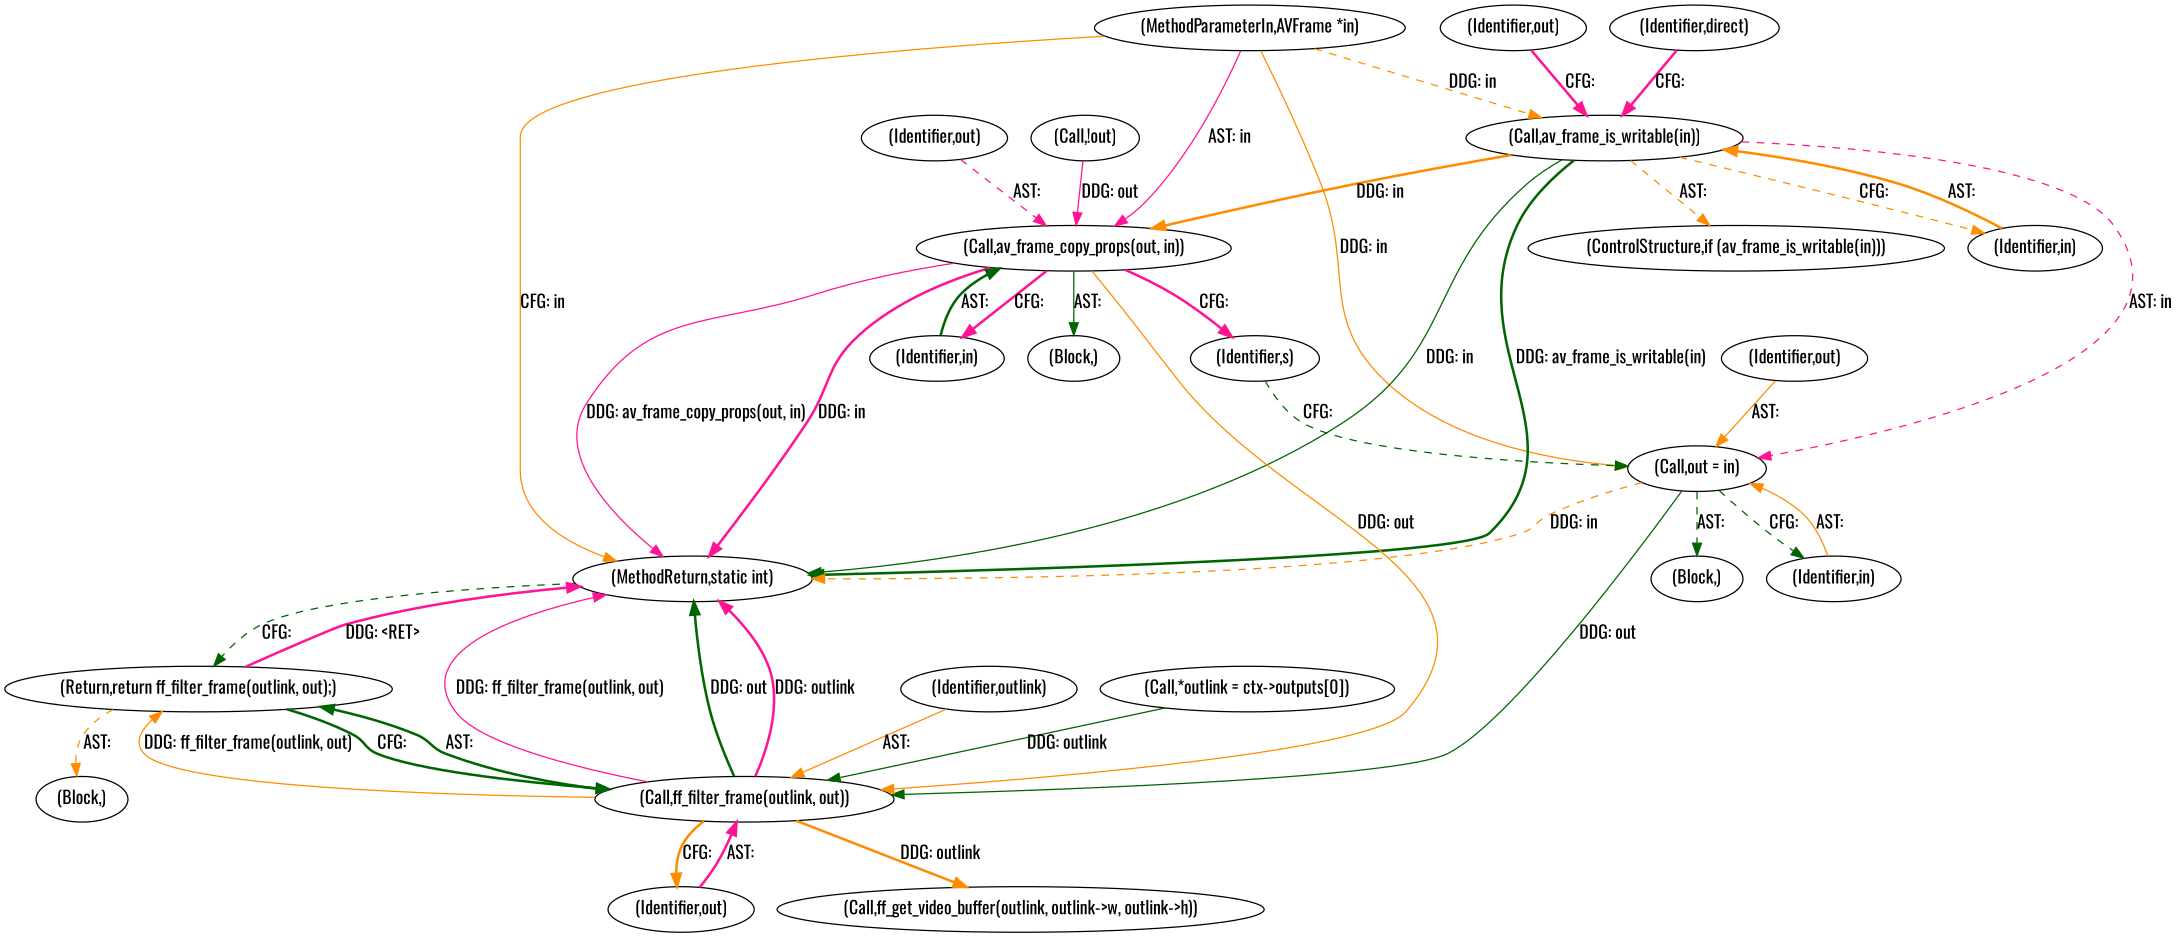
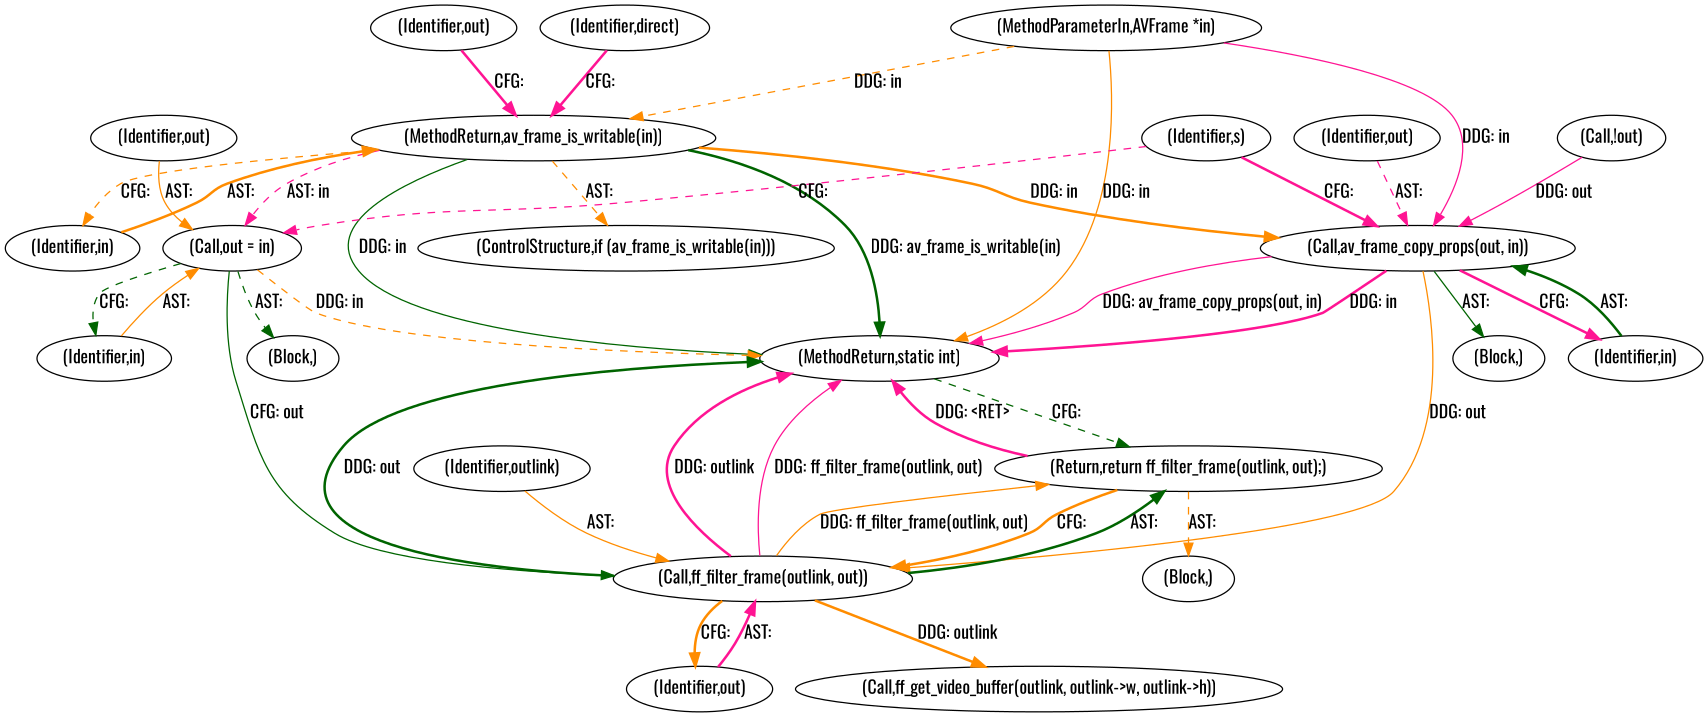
  digraph {
    fontname=Oswald
    node [fontname=Oswald]
    edge [color=darkorange fontname=Oswald style=bold]
    n1 [label="(MethodParameterIn,AVFrame *in)"]
-   n2 [label="(Call,av_frame_is_writable(in))"]
+   n2 [label="(MethodReturn,av_frame_is_writable(in))"]
    n3 [label="(Call,out = in)"]
    n4 [label="(Call,av_frame_copy_props(out, in))"]
    n5 [label="(MethodReturn,static int)"]
    n6 [label="(ControlStructure,if (av_frame_is_writable(in)))"]
    n7 [label="(Identifier,in)"]
    n8 [label="(Call,ff_filter_frame(outlink, out))"]
    n9 [label="(Identifier,in)"]
    n10 [label="(Block,)"]
    n11 [label="(Block,)"]
    n12 [label="(Identifier,in)"]
    n13 [label="(Return,return ff_filter_frame(outlink, out);)"]
    n14 [label="(Identifier,out)"]
    n15 [label="(Call,ff_get_video_buffer(outlink, outlink->w, outlink->h))"]
    n16 [label="(Block,)"]
    n17 [label="(Call,!out)"]
    n18 [label="(Identifier,s)"]
    n19 [label="(Identifier,out)"]
    n20 [label="(Identifier,outlink)"]
    n21 [label="(Identifier,out)"]
-   n22 [label="(Call,*outlink = ctx->outputs[0])"]
    n23 [label="(Identifier,out)"]
    n24 [label="(Identifier,direct)"]
    n1 -> n2 [label="DDG: in" style=dashed]
-   n1 -> n3 [label="DDG: in" style=solid]
-   n1 -> n4 [color=deeppink label="AST: in" style=solid]
-   n1 -> n5 [label="CFG: in" style=solid]
+   n1 -> n4 [color=deeppink label="DDG: in" style=solid]
+   n1 -> n5 [label="DDG: in" style=solid]
    n2 -> n3 [color=deeppink label="AST: in" style=dashed]
    n2 -> n4 [label="DDG: in"]
    n2 -> n5 [color=darkgreen label="DDG: av_frame_is_writable(in)"]
    n2 -> n5 [color=darkgreen label="DDG: in" style=solid]
    n2 -> n6 [label="AST: " style=dashed]
    n2 -> n7 [label="CFG: " style=dashed]
    n3 -> n5 [label="DDG: in" style=dashed]
-   n3 -> n8 [color=darkgreen label="DDG: out" style=solid]
+   n3 -> n8 [color=darkgreen label="CFG: out" style=solid]
    n3 -> n9 [color=darkgreen label="CFG: " style=dashed]
    n3 -> n10 [color=darkgreen label="AST: " style=dashed]
    n4 -> n5 [color=deeppink label="DDG: av_frame_copy_props(out, in)" style=solid]
    n4 -> n5 [color=deeppink label="DDG: in"]
    n4 -> n8 [label="DDG: out" style=solid]
    n4 -> n11 [color=darkgreen label="AST: " style=solid]
    n4 -> n12 [color=deeppink label="CFG: "]
    n5 -> n13 [color=darkgreen label="CFG: " style=dashed]
    n7 -> n2 [label="AST: "]
    n8 -> n5 [color=deeppink label="DDG: ff_filter_frame(outlink, out)" style=solid]
    n8 -> n5 [color=darkgreen label="DDG: out"]
    n8 -> n5 [color=deeppink label="DDG: outlink"]
    n8 -> n13 [color=darkgreen label="AST: "]
    n8 -> n13 [label="DDG: ff_filter_frame(outlink, out)" style=solid]
    n8 -> n14 [label="CFG: "]
    n8 -> n15 [label="DDG: outlink"]
    n9 -> n3 [label="AST: " style=solid]
    n12 -> n4 [color=darkgreen label="AST: "]
    n13 -> n5 [color=deeppink label="DDG: <RET>"]
-   n13 -> n8 [color=darkgreen label="CFG: "]
+   n13 -> n8 [label="CFG: "]
    n13 -> n16 [label="AST: " style=dashed]
    n14 -> n8 [color=deeppink label="AST: "]
    n17 -> n4 [color=deeppink label="DDG: out" style=solid]
-   n18 -> n3 [color=darkgreen label="CFG: " style=dashed]
-   n4 -> n18 [color=deeppink label="CFG: "]
+   n18 -> n3 [color=deeppink label="CFG: " style=dashed]
+   n18 -> n4 [color=deeppink label="CFG: "]
    n19 -> n3 [label="AST: " style=solid]
    n20 -> n8 [label="AST: " style=solid]
    n21 -> n2 [color=deeppink label="CFG: "]
-   n22 -> n8 [color=darkgreen label="DDG: outlink" style=solid]
    n23 -> n4 [color=deeppink label="AST: " style=dashed]
    n24 -> n2 [color=deeppink label="CFG: "]
  }
